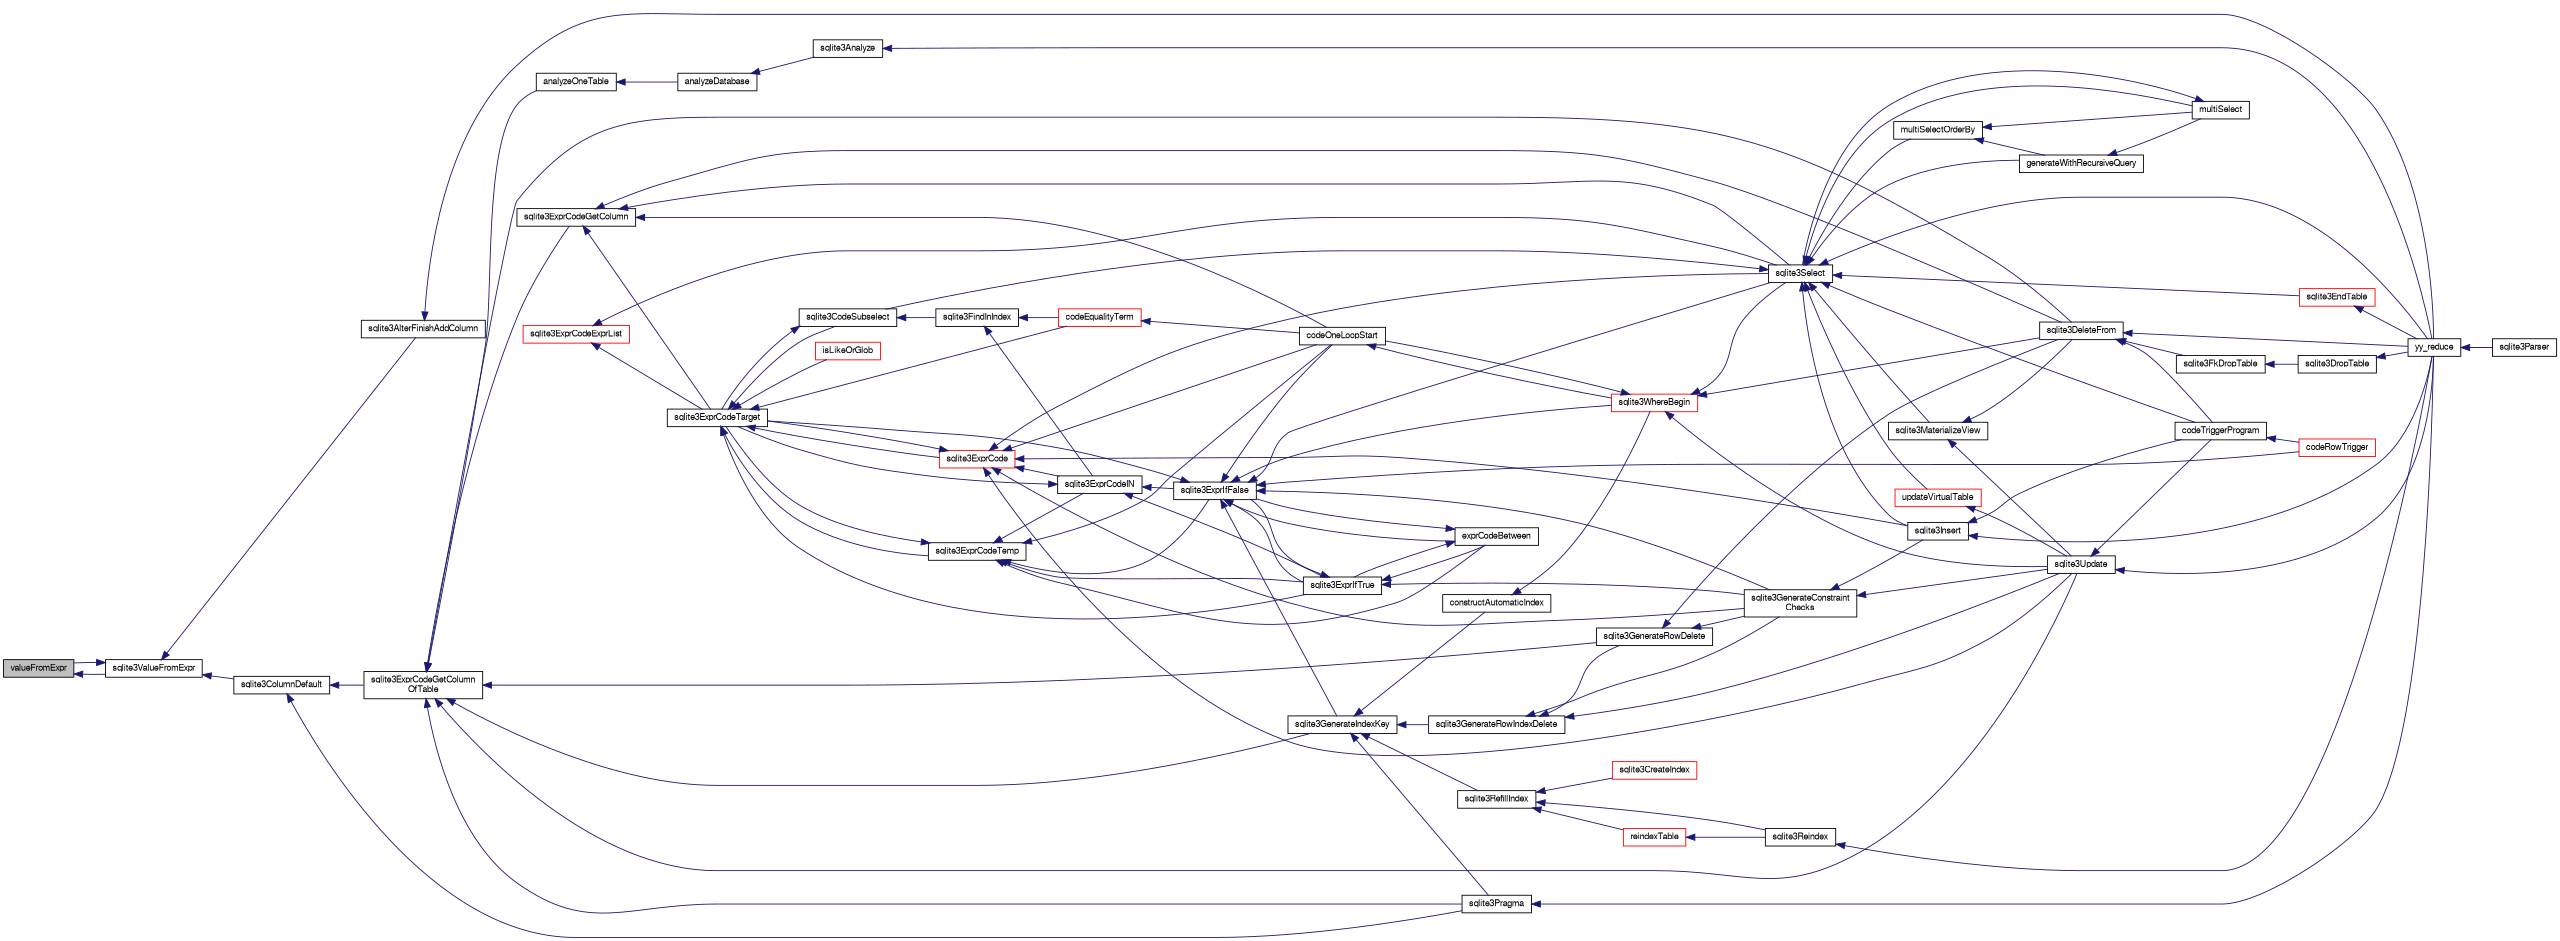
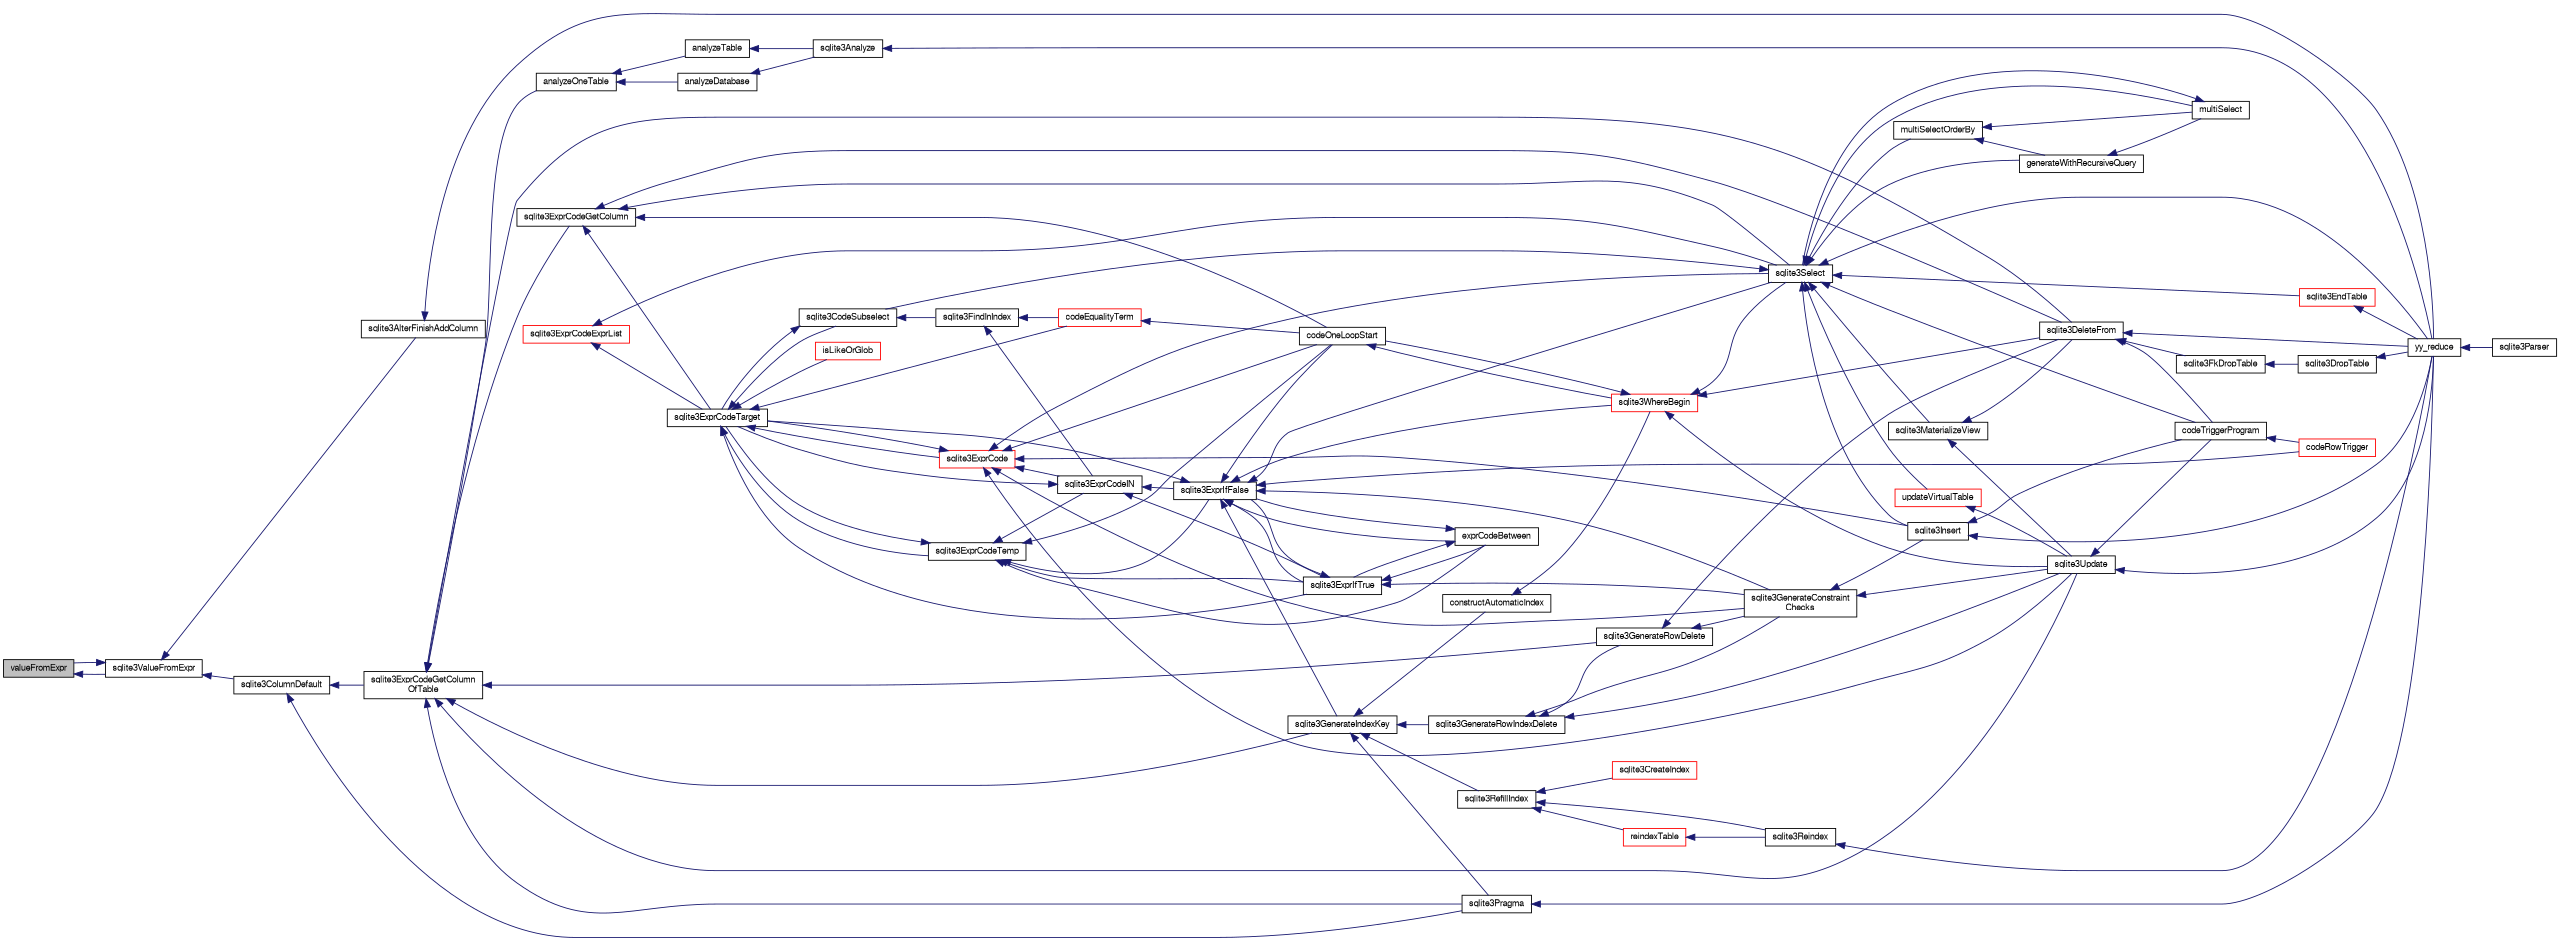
  digraph {
    rankdir=LR
    node [color=black fillcolor=white fontname=FreeSans fontsize=10 shape=record style=filled]
    edge [color=midnightblue dir=back fontname=FreeSans fontsize=10 labelfontname=FreeSans labelfontsize=10 style=solid]
    n1 [fillcolor=grey75 fontcolor=black height=0.2 label=valueFromExpr width=0.4]
    n2 [height=0.2 label=sqlite3ValueFromExpr width=0.4]
    n3 [height=0.2 label=sqlite3AlterFinishAddColumn width=0.4]
    n4 [height=0.2 label=sqlite3ColumnDefault width=0.4]
    n5 [height=0.2 label=yy_reduce width=0.4]
    n6 [height=0.2 label="sqlite3ExprCodeGetColumn\lOfTable" width=0.4]
    n7 [height=0.2 label=sqlite3Pragma width=0.4]
    n8 [height=0.2 label=sqlite3Parser width=0.4]
    n9 [height=0.2 label=sqlite3ExprCodeGetColumn width=0.4]
    n10 [height=0.2 label=sqlite3GenerateIndexKey width=0.4]
    n11 [height=0.2 label=sqlite3GenerateRowDelete width=0.4]
    n12 [height=0.2 label=sqlite3DeleteFrom width=0.4]
    n13 [height=0.2 label=sqlite3Update width=0.4]
    n14 [height=0.2 label=analyzeOneTable width=0.4]
    n15 [height=0.2 label=sqlite3ExprCodeTarget width=0.4]
    n16 [height=0.2 label=sqlite3Select width=0.4]
    n17 [height=0.2 label=codeOneLoopStart width=0.4]
    n18 [height=0.2 label=sqlite3RefillIndex width=0.4]
    n19 [height=0.2 label=sqlite3GenerateRowIndexDelete width=0.4]
    n20 [height=0.2 label=constructAutomaticIndex width=0.4]
    n21 [height=0.2 label="sqlite3GenerateConstraint\lChecks" width=0.4]
    n22 [height=0.2 label=sqlite3FkDropTable width=0.4]
    n23 [height=0.2 label=codeTriggerProgram width=0.4]
    n24 [height=0.2 label=analyzeDatabase width=0.4]
+   n25 [height=0.2 label=analyzeTable width=0.4]
    n26 [height=0.2 label=sqlite3CodeSubselect width=0.4]
    n27 [color=red height=0.2 label=codeEqualityTerm width=0.4]
    n28 [height=0.2 label=sqlite3ExprCodeTemp width=0.4]
    n29 [color=red height=0.2 label=sqlite3ExprCode width=0.4]
    n30 [color=red height=0.2 label=isLikeOrGlob width=0.4]
    n31 [height=0.2 label=sqlite3ExprIfTrue width=0.4]
    n32 [height=0.2 label=sqlite3Insert width=0.4]
    n33 [color=red height=0.2 label=sqlite3EndTable width=0.4]
    n34 [height=0.2 label=sqlite3MaterializeView width=0.4]
    n35 [height=0.2 label=generateWithRecursiveQuery width=0.4]
    n36 [height=0.2 label=multiSelect width=0.4]
    n37 [height=0.2 label=multiSelectOrderBy width=0.4]
    n38 [color=red height=0.2 label=updateVirtualTable width=0.4]
    n39 [color=red height=0.2 label=sqlite3WhereBegin width=0.4]
    n40 [height=0.2 label=sqlite3FindInIndex width=0.4]
    n41 [height=0.2 label=sqlite3ExprCodeIN width=0.4]
    n42 [height=0.2 label=sqlite3ExprIfFalse width=0.4]
    n43 [height=0.2 label=exprCodeBetween width=0.4]
    n44 [color=red height=0.2 label=sqlite3ExprCodeExprList width=0.4]
    n45 [color=red height=0.2 label=codeRowTrigger width=0.4]
    n46 [color=red height=0.2 label=sqlite3CreateIndex width=0.4]
    n47 [color=red height=0.2 label=reindexTable width=0.4]
    n48 [height=0.2 label=sqlite3Reindex width=0.4]
    n49 [height=0.2 label=sqlite3DropTable width=0.4]
    n50 [height=0.2 label=sqlite3Analyze width=0.4]
    n1 -> n2
    n2 -> n1
    n2 -> n3
    n2 -> n4
    n3 -> n5
    n4 -> n6
    n4 -> n7
    n5 -> n8
    n6 -> n7
    n6 -> n9
    n6 -> n10
    n6 -> n11
    n6 -> n12
    n6 -> n13
    n6 -> n14
    n7 -> n5
    n9 -> n12
    n9 -> n15
    n9 -> n16
    n9 -> n17
    n10 -> n7
    n10 -> n18
    n10 -> n19
    n10 -> n20
    n11 -> n12
    n11 -> n21
    n12 -> n5
    n12 -> n22
    n12 -> n23
    n13 -> n5
    n13 -> n23
    n14 -> n24
+   n14 -> n25
    n15 -> n26
    n15 -> n27
    n15 -> n28
    n15 -> n29
    n15 -> n30
    n15 -> n31
    n16 -> n5
    n16 -> n23
    n16 -> n26
    n16 -> n32
    n16 -> n33
    n16 -> n34
    n16 -> n35
    n16 -> n36
    n16 -> n37
    n16 -> n38
    n17 -> n39
    n18 -> n46
    n18 -> n47
    n18 -> n48
    n19 -> n11
    n19 -> n13
    n19 -> n21
    n20 -> n39
    n21 -> n13
    n21 -> n32
    n22 -> n49
    n23 -> n45
    n24 -> n50
+   n25 -> n50
    n26 -> n15
    n26 -> n40
    n27 -> n17
    n28 -> n15
    n28 -> n17
    n28 -> n31
    n28 -> n41
    n28 -> n42
    n28 -> n43
    n29 -> n13
    n29 -> n15
    n29 -> n16
    n29 -> n17
    n29 -> n21
    n29 -> n32
    n29 -> n41
    n31 -> n21
    n31 -> n42
    n31 -> n43
    n32 -> n5
    n32 -> n23
    n33 -> n5
    n34 -> n12
    n34 -> n13
    n35 -> n36
    n36 -> n16
    n37 -> n35
    n37 -> n36
    n38 -> n13
    n39 -> n12
    n39 -> n13
    n39 -> n16
    n39 -> n17
    n40 -> n27
    n40 -> n41
    n41 -> n15
    n41 -> n31
    n41 -> n42
    n42 -> n10
    n42 -> n15
    n42 -> n16
    n42 -> n17
    n42 -> n21
    n42 -> n31
    n42 -> n39
    n42 -> n43
    n42 -> n45
    n43 -> n31
    n43 -> n42
    n44 -> n15
    n44 -> n16
    n47 -> n48
    n48 -> n5
    n49 -> n5
    n50 -> n5
  }
